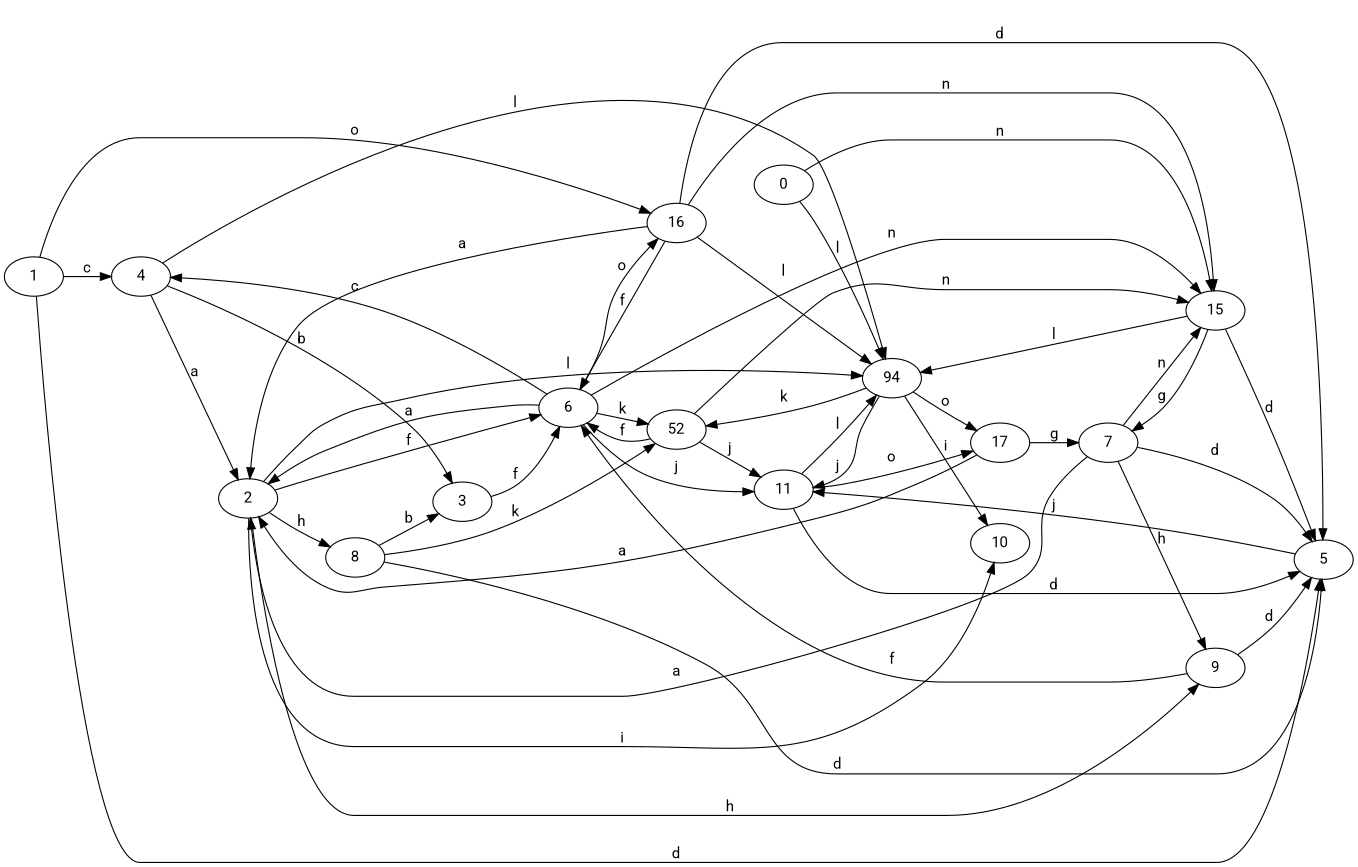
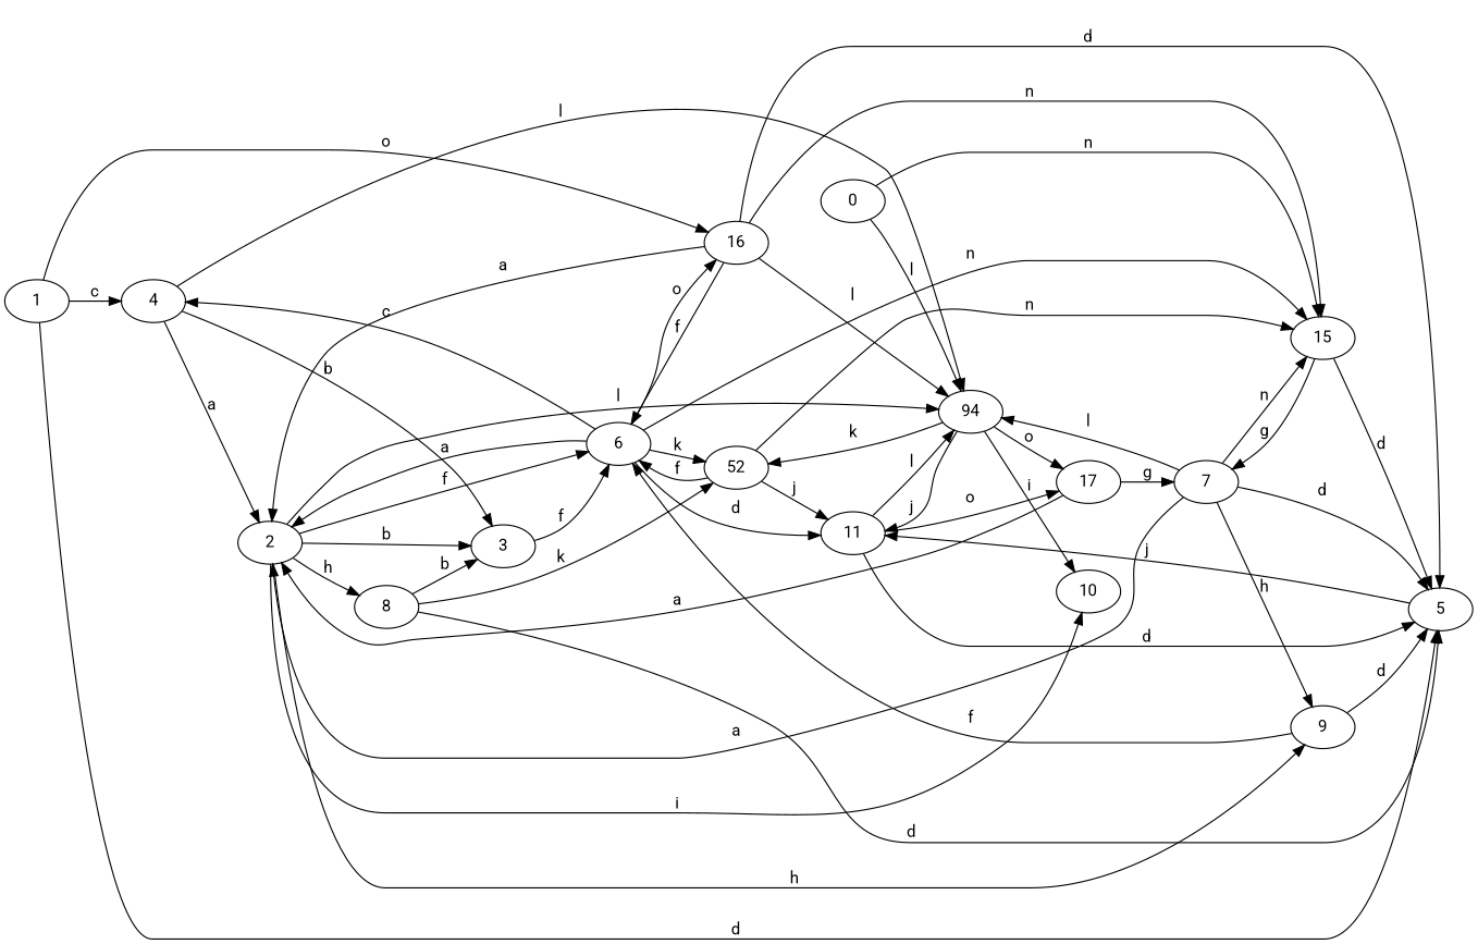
  strict digraph {
    fontname=Roboto
    rankdir=LR
    node [fontname=Roboto]
    edge [fontname=Roboto]
    1
    4
    16
    5
    2
    3
    n7 [label=94]
    6
    15
    8
    9
    10
    11
    n14 [label=52]
    17
    7
    0
    1 -> 4 [label=c]
    1 -> 16 [label=o]
    1 -> 5 [label=d]
    4 -> 2 [label=a]
    4 -> 3 [label=b]
    4 -> n7 [label=l]
    16 -> 5 [label=d]
    16 -> 2 [label=a]
    16 -> n7 [label=l]
    16 -> 6 [label=f]
    16 -> 15 [label=n]
    5 -> 11 [label=j]
+   2 -> 3 [label=b]
    2 -> n7 [label=l]
    2 -> 6 [label=f]
    2 -> 8 [label=h]
    2 -> 9 [label=h]
    2 -> 10 [label=i]
    3 -> 6 [label=f]
    n7 -> 10 [label=i]
    n7 -> 11 [label=j]
    n7 -> n14 [label=k]
    n7 -> 17 [label=o]
    6 -> 4 [label=c]
    6 -> 16 [label=o]
    6 -> 2 [label=a]
    6 -> 15 [label=n]
-   6 -> 11 [label=j]
+   6 -> 11 [label=d]
    6 -> n14 [label=k]
    15 -> 5 [label=d]
-   15 -> n7 [label=l]
+   7 -> n7 [label=l]
    15 -> 7 [label=g]
    8 -> 5 [label=d]
    8 -> 3 [label=b]
    8 -> n14 [label=k]
    9 -> 5 [label=d]
    9 -> 6 [label=f]
    11 -> 5 [label=d]
    11 -> n7 [label=l]
    11 -> 17 [label=o]
    n14 -> 6 [label=f]
    n14 -> 15 [label=n]
    n14 -> 11 [label=j]
    17 -> 2 [label=a]
    17 -> 7 [label=g]
    7 -> 5 [label=d]
    7 -> 2 [label=a]
    7 -> 15 [label=n]
    7 -> 9 [label=h]
    0 -> n7 [label=l]
    0 -> 15 [label=n]
  }
